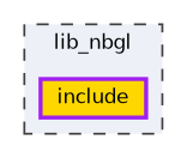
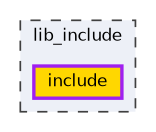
  digraph {
    compound=true
    n1 [color=purple fillcolor=gold fontname=Helvetica fontsize=10 height=0.2 label=include shape=box style="filled,bold" width=0.4]
    subgraph cluster_1 {
      bgcolor="#edf0f7"
      fontname=Helvetica
      fontsize=10
-     label=lib_nbgl
+     label=lib_include
      pencolor=grey25
      style="filled,dashed"
      n1
    }
  }
